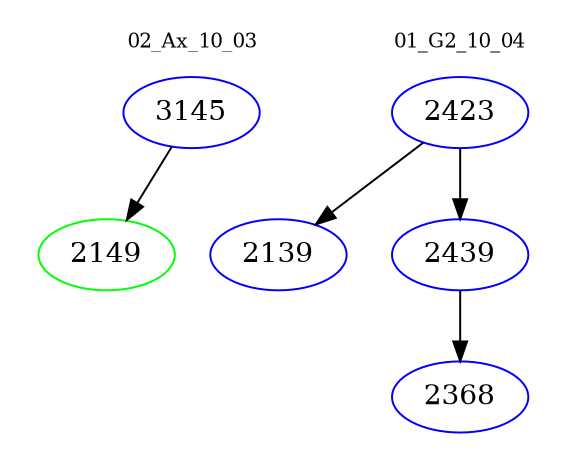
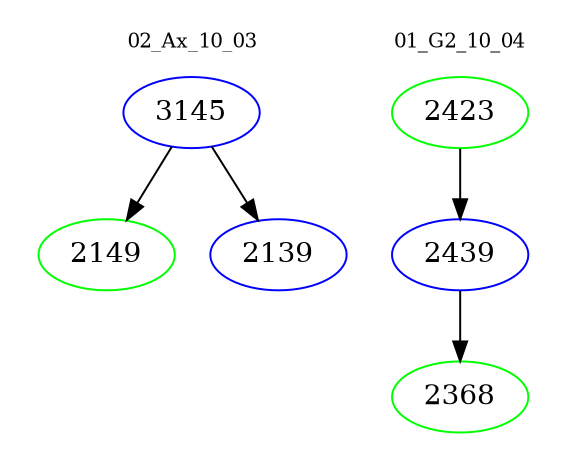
  digraph {
    node [color=blue]
    edge [color=black]
    n1 [label=3145]
    n2 [label=2139]
    n3 [color=green label=2149]
-   n4 [label=2423]
-   n5 [label=2368]
+   n4 [color=green label=2423]
+   n5 [color=green label=2368]
    n6 [label=2439]
    subgraph cluster_1 {
      color=white
      fontsize=10
      label="02_Ax_10_03"
      n1
      n2
      n3
    }
    subgraph cluster_2 {
      color=white
      fontsize=10
      label="01_G2_10_04"
      n4
      n5
      n6
    }
-   n4 -> n2
+   n1 -> n2
    n1 -> n3
    n4 -> n6
    n6 -> n5
  }
